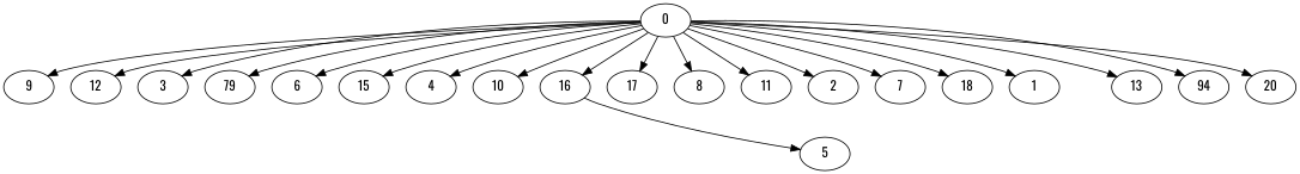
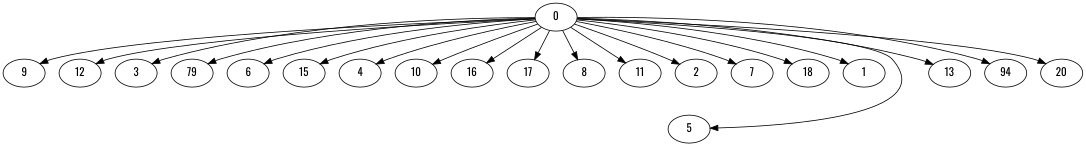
  digraph {
    "Duplicate states"=0
    GraphType=Fork
    "Max states in OPEN"=0
    Modes="120000ms; topo-ordered tasks, ; Pruning: task equivalence, fixed order ready list, ; F-value: ; Optimisation: best schedule length (SL) optimisation on equal, "
    NumberOfTasks=21
    "Pruned using list schedule length"=11052037
    "States removed from OPEN"=0
    TargetSystem="Homogeneous-6"
    "Time to schedule (ms)"=2991
    "Total idle time"=254
    "Total schedule length"=232
    "Total sequential time"=1119
    "Total states created"=16628944
    fontname=Oswald
    node ["Finish time"=147 Processor=0 "Start time"=51 Weight=57 fontname=Oswald]
    edge [Weight=7 fontname=Oswald]
    0 ["Finish time"=48 "Start time"=0 Weight=48]
    9 ["Finish time"=144 "Start time"=48 Weight=96]
    12 [Processor=1 Weight=96]
    3 ["Finish time"=194 Processor=2 "Start time"=108 Weight=86]
    n5 ["Finish time"=136 Processor=3 "Start time"=50 Weight=86 label=79]
    6 ["Finish time"=224 Processor=4 "Start time"=147 Weight=77]
    15 ["Finish time"=232 Processor=5 "Start time"=155 Weight=77]
    4 ["Finish time"=108 Processor=2]
    10 [Processor=4 "Start time"=90]
    16 ["Finish time"=155 Processor=5 "Start time"=98]
    17 ["Finish time"=231 Processor=3 "Start time"=174]
    8 ["Finish time"=98 Processor=5 "Start time"=50 Weight=48]
    11 ["Finish time"=224 Processor=1 "Start time"=176 Weight=48]
    2 ["Finish time"=174 Processor=3 "Start time"=136 Weight=38]
    7 ["Finish time"=232 Processor=2 "Start time"=194 Weight=38]
    18 ["Finish time"=90 Processor=4 "Start time"=52 Weight=38]
    1 ["Finish time"=176 Processor=1 "Start time"=147 Weight=29]
    5 ["Finish time"=230 "Start time"=201 Weight=29]
    13 ["Finish time"=201 "Start time"=182 Weight=19]
    n20 ["Finish time"=163 "Start time"=144 Weight=19 label=94]
    20 ["Finish time"=182 "Start time"=163 Weight=19]
    0 -> 9 [Weight=3]
    0 -> 12 [Weight=3]
    0 -> 3 [Weight=4]
    0 -> n5 [Weight=2]
    0 -> 6 [Weight=8]
    0 -> 15 [Weight=9]
    0 -> 4 [Weight=3]
    0 -> 10
    0 -> 16
    0 -> 17 [Weight=6]
    0 -> 8 [Weight=2]
    0 -> 11
    0 -> 2 [Weight=4]
    0 -> 7 [Weight=10]
    0 -> 18 [Weight=4]
    0 -> 1 [Weight=6]
-   16 -> 5 [Weight=8]
+   0 -> 5 [Weight=8]
    0 -> 13
    0 -> n20 [Weight=6]
    0 -> 20 [Weight=6]
  }
